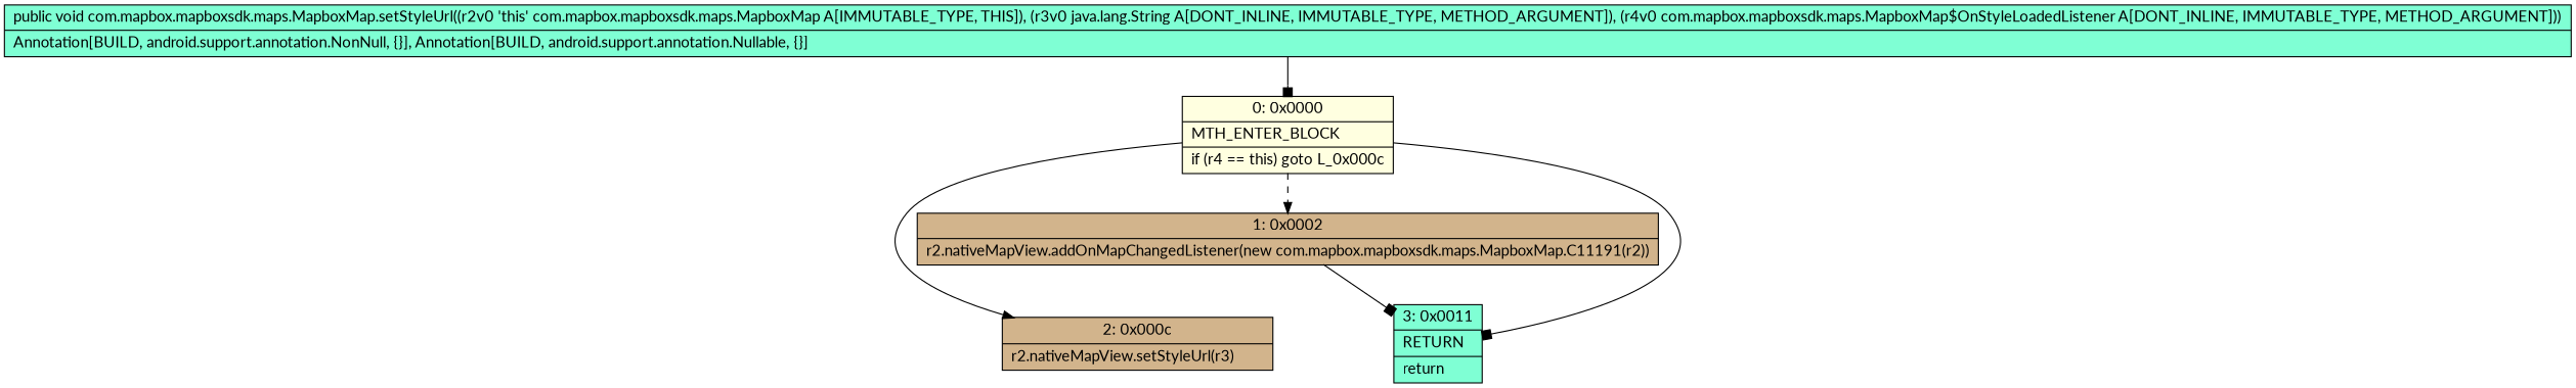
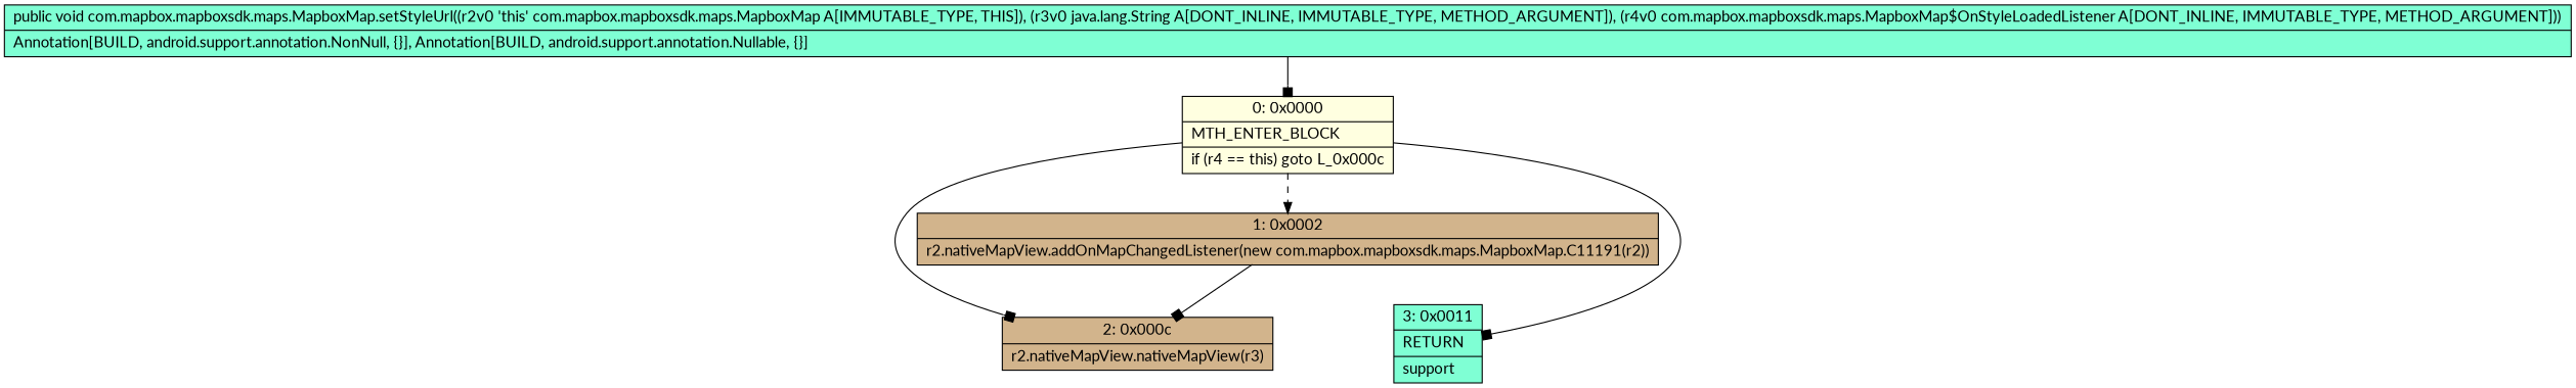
  digraph {
    fontname=Lato
    node [fillcolor=tan fontname=Lato shape=record style=filled]
    edge [arrowhead=box fontname=Lato]
    n1 [fillcolor=lightyellow label="{0\:\ 0x0000|MTH_ENTER_BLOCK\l|if (r4 == this) goto L_0x000c\l}"]
    n2 [label="{1\:\ 0x0002|r2.nativeMapView.addOnMapChangedListener(new com.mapbox.mapboxsdk.maps.MapboxMap.C11191(r2))\l}"]
-   n3 [label="{2\:\ 0x000c|r2.nativeMapView.setStyleUrl(r3)\l}"]
-   n4 [fillcolor=aquamarine label="{3\:\ 0x0011|RETURN\l|return\l}"]
+   n3 [label="{2\:\ 0x000c|r2.nativeMapView.nativeMapView(r3)\l}"]
+   n4 [fillcolor=aquamarine label="{3\:\ 0x0011|RETURN\l|support\l}"]
    n5 [fillcolor=aquamarine label="{public void com.mapbox.mapboxsdk.maps.MapboxMap.setStyleUrl((r2v0 'this' com.mapbox.mapboxsdk.maps.MapboxMap A[IMMUTABLE_TYPE, THIS]), (r3v0 java.lang.String A[DONT_INLINE, IMMUTABLE_TYPE, METHOD_ARGUMENT]), (r4v0 com.mapbox.mapboxsdk.maps.MapboxMap$OnStyleLoadedListener A[DONT_INLINE, IMMUTABLE_TYPE, METHOD_ARGUMENT]))  | Annotation[BUILD, android.support.annotation.NonNull, \{\}], Annotation[BUILD, android.support.annotation.Nullable, \{\}]\l}"]
    n1 -> n2 [arrowhead=normal style=dashed]
-   n1 -> n3 [arrowhead=normal]
+   n1 -> n3
    n1 -> n4
-   n2 -> n4
+   n2 -> n3
    n5 -> n1
  }
